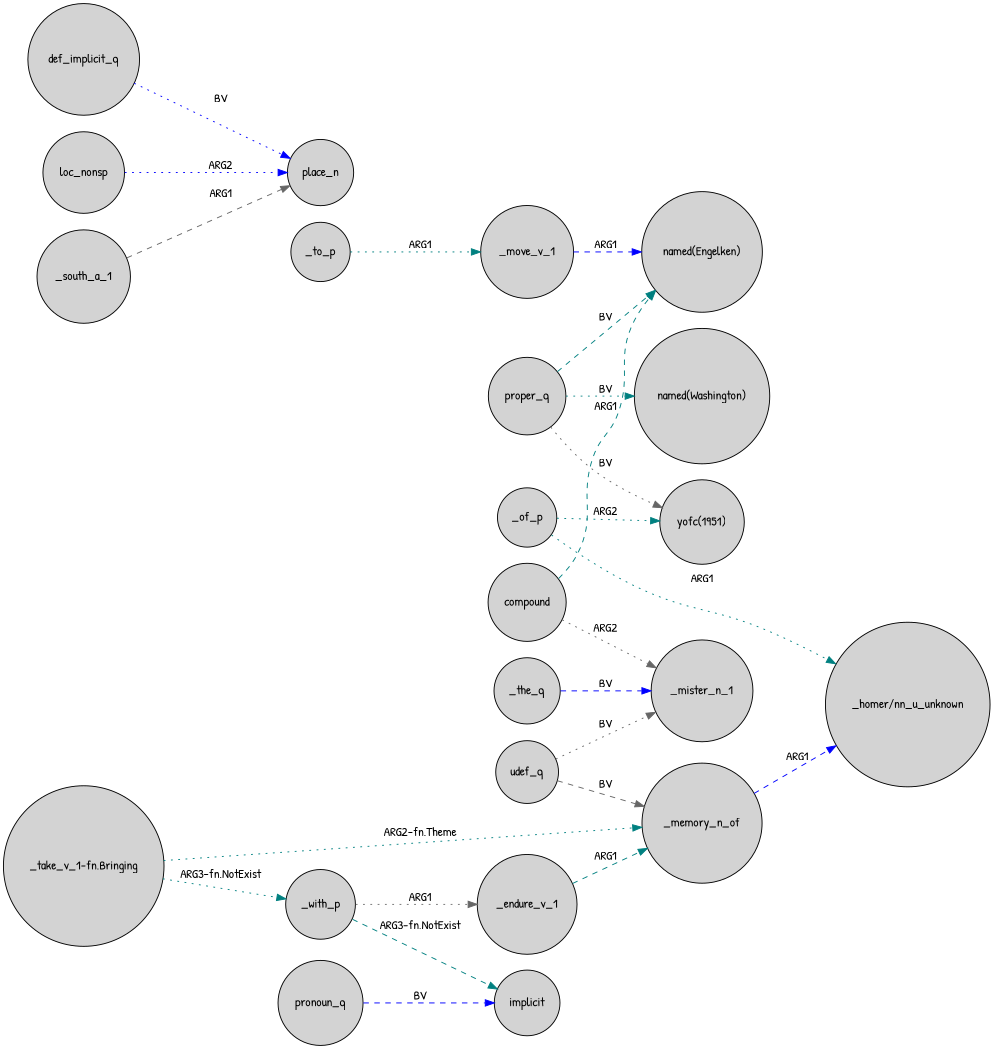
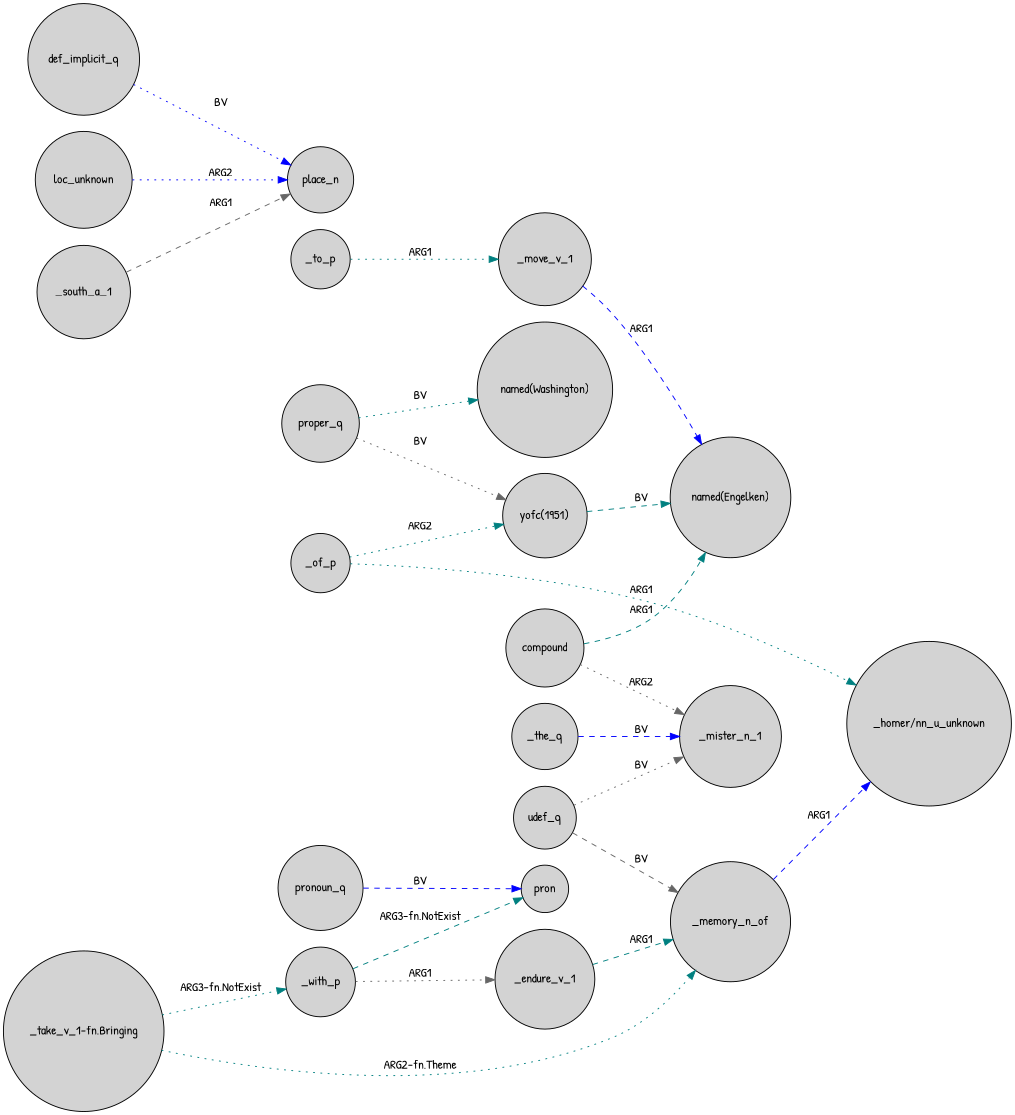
  digraph {
    fontname="Patrick Hand"
    rankdir=LR
    node [fontname="Patrick Hand" shape=circle style=filled]
    edge [color=teal fontname="Patrick Hand" style=dotted]
    compound
    "named(Engelken)"
    _mister_n_1
    _to_p
    _move_v_1
    proper_q
    "named(Washington)"
    "yofc(1951)"
    _of_p
    "_homer/nn_u_unknown"
    udef_q
    _memory_n_of
    _with_p
-   pron [label=implicit]
+   pron
    _endure_v_1
    def_implicit_q
    place_n
    "_take_v_1-fn.Bringing"
    pronoun_q
-   loc_nonsp
+   loc_nonsp [label=loc_unknown]
    _the_q
    _south_a_1
    compound -> "named(Engelken)" [label=ARG1 style=dashed]
    compound -> _mister_n_1 [color=gray40 label=ARG2]
    _to_p -> _move_v_1 [label=ARG1]
    _move_v_1 -> "named(Engelken)" [color=blue label=ARG1 style=dashed]
-   proper_q -> "named(Engelken)" [label=BV style=dashed]
+   "yofc(1951)" -> "named(Engelken)" [label=BV style=dashed]
    proper_q -> "named(Washington)" [label=BV]
    proper_q -> "yofc(1951)" [color=gray40 label=BV]
    _of_p -> "yofc(1951)" [label=ARG2]
    _of_p -> "_homer/nn_u_unknown" [label=ARG1]
    udef_q -> _mister_n_1 [color=gray40 label=BV]
    udef_q -> _memory_n_of [color=gray40 label=BV style=dashed]
    _memory_n_of -> "_homer/nn_u_unknown" [color=blue label=ARG1 style=dashed]
    _with_p -> pron [label="ARG3-fn.NotExist" style=dashed]
    _with_p -> _endure_v_1 [color=gray40 label=ARG1]
    _endure_v_1 -> _memory_n_of [label=ARG1 style=dashed]
    def_implicit_q -> place_n [color=blue label=BV]
    "_take_v_1-fn.Bringing" -> _memory_n_of [label="ARG2-fn.Theme"]
    "_take_v_1-fn.Bringing" -> _with_p [label="ARG3-fn.NotExist"]
    pronoun_q -> pron [color=blue label=BV style=dashed]
    loc_nonsp -> place_n [color=blue label=ARG2]
    _the_q -> _mister_n_1 [color=blue label=BV style=dashed]
    _south_a_1 -> place_n [color=gray40 label=ARG1 style=dashed]
  }
